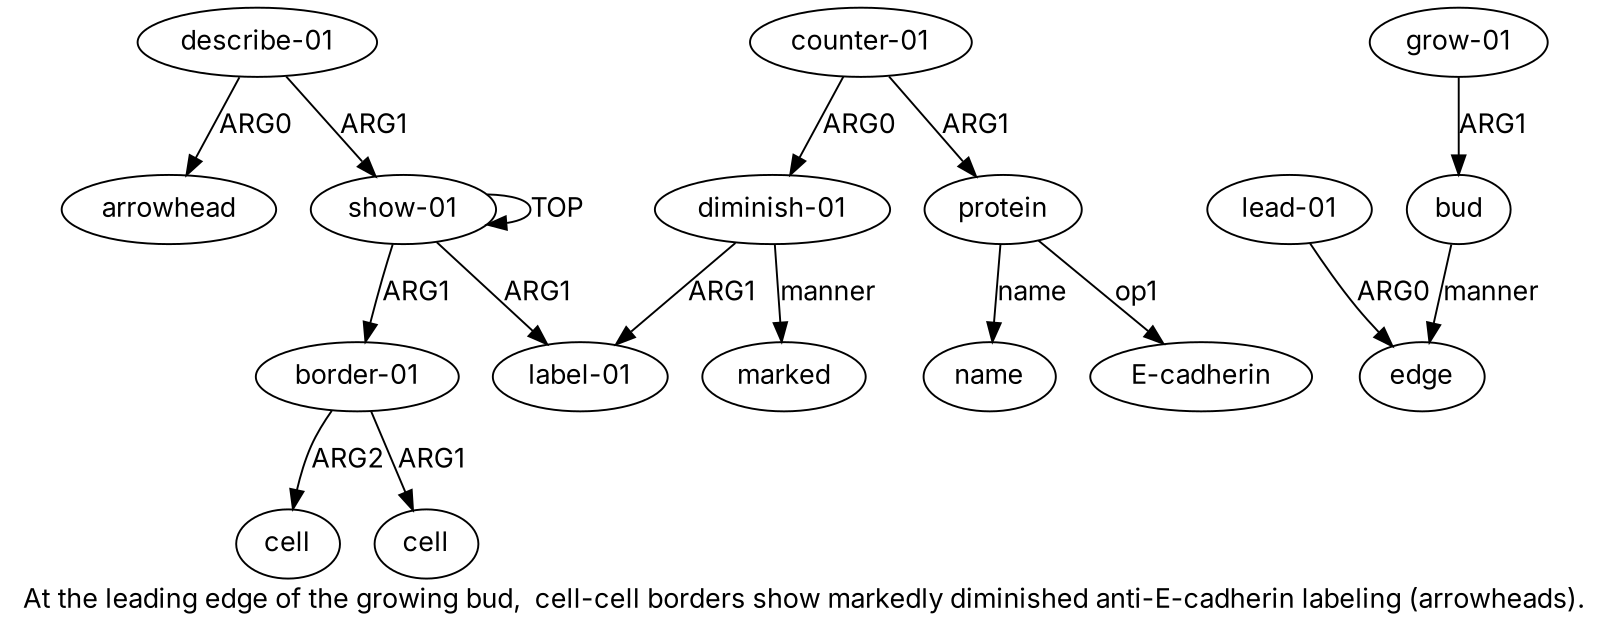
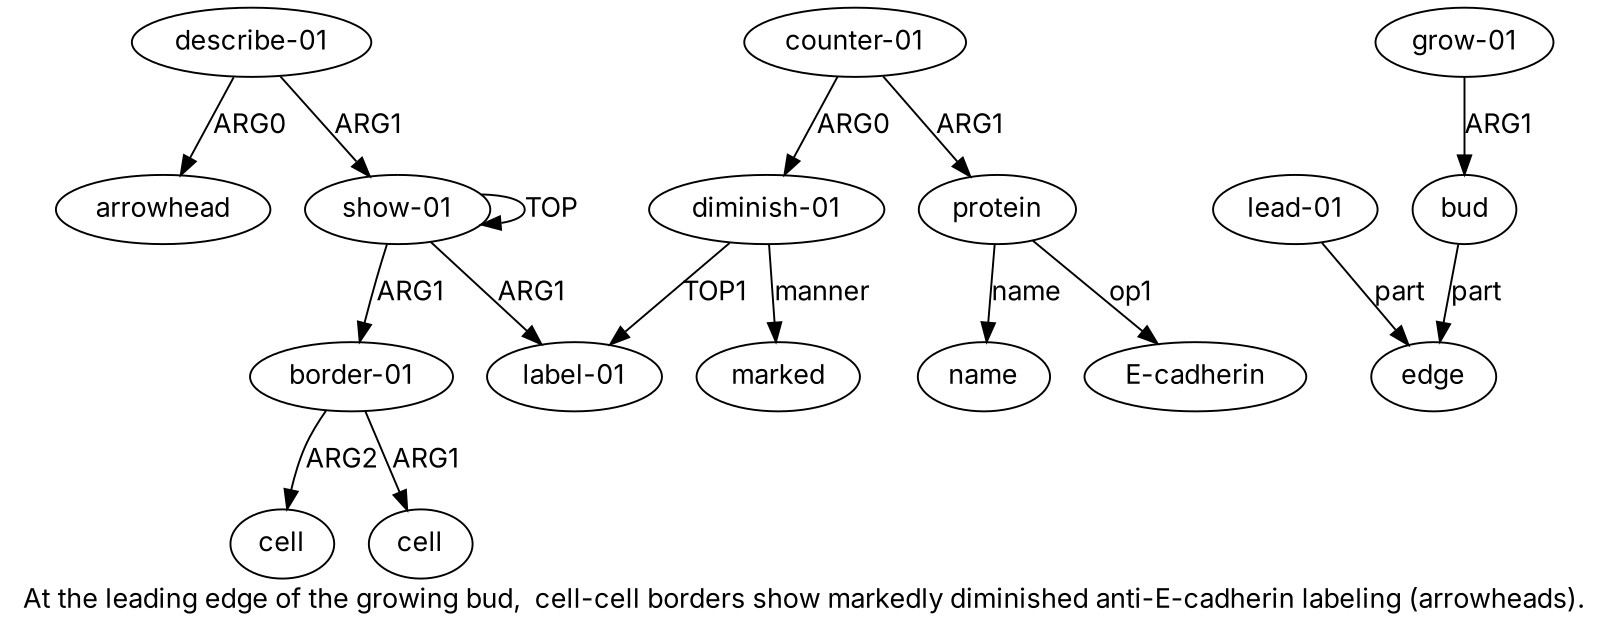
  digraph {
    fontname=Inter
    label="At the leading edge of the growing bud,  cell-cell borders show markedly diminished anti-E-cadherin labeling (arrowheads)."
    node [color=black fontname=Inter gold_label=cell test_label=cell]
    edge [color=black fontname=Inter gold_label=ARG1 test_label=ARG1]
    n1 [gold_ind=15 gold_label=arrowhead label=arrowhead test_ind=15 test_label=arrowhead]
    n2 [gold_ind=14 gold_label="describe-01" label="describe-01" test_ind=14 test_label="describe-01"]
    n3 [gold_ind=0 gold_label="show-01" label="show-01" test_ind=0 test_label="show-01"]
    n4 [gold_ind=1 gold_label="border-01" label="border-01" test_ind=1 test_label="border-01"]
    n5 [gold_ind=4 gold_label="label-01" label="label-01" test_ind=4 test_label="label-01"]
    n6 [gold_ind=10 gold_label="edge" label="edge" test_ind=10 test_label="edge"]
    n7 [gold_ind=3 label=cell test_ind=3]
    n8 [gold_ind=2 label=cell test_ind=2]
    n9 [gold_ind=11 gold_label="lead-01" label="lead-01" test_ind=11 test_label="lead-01"]
    n10 [gold_ind=13 gold_label="grow-01" label="grow-01" test_ind=13 test_label="grow-01"]
    n11 [gold_ind=12 gold_label=bud label=bud test_ind=12 test_label=bud]
    n12 [gold_ind=5 gold_label="diminish-01" label="diminish-01" test_ind=5 test_label="diminish-01"]
    n13 [gold_ind=6 gold_label=marked label=marked test_ind=6 test_label=marked]
    n14 [gold_ind=7 gold_label="counter-01" label="counter-01" test_ind=7 test_label="counter-01"]
    n15 [gold_ind=8 gold_label=protein label=protein test_ind=8 test_label=protein]
    n16 [gold_ind=9 gold_label=name label=name test_ind=9 test_label=name]
    n17 [gold_ind=-1 gold_label="E-cadherin" label="E-cadherin" test_ind=-1 test_label="E-cadherin"]
    n2 -> n1 [gold_label=ARG0 label=ARG0 test_label=ARG0]
    n2 -> n3 [label=ARG1]
    n3 -> n3 [gold_label=TOP label=TOP test_label=TOP]
    n3 -> n4 [gold_label=ARG0 label=ARG1 test_label=ARG0]
    n3 -> n5 [label=ARG1]
    n4 -> n7 [gold_label=ARG2 label=ARG2 test_label=ARG2]
    n4 -> n8 [label=ARG1]
-   n9 -> n6 [gold_label=ARG0 label=ARG0 test_label=ARG0]
+   n9 -> n6 [gold_label=ARG0 label=part test_label=ARG0]
    n10 -> n11 [label=ARG1]
-   n11 -> n6 [gold_label=part label=manner test_label=part]
-   n12 -> n5 [label=ARG1]
+   n11 -> n6 [gold_label=part label=part test_label=part]
+   n12 -> n5 [label=TOP1]
    n12 -> n13 [gold_label=manner label=manner test_label=manner]
    n14 -> n12 [gold_label=ARG0 label=ARG0 test_label=ARG0]
    n14 -> n15 [label=ARG1]
    n15 -> n16 [gold_label=name label=name test_label=name]
    n15 -> n17 [gold_label=op1 label=op1 test_label=op1]
  }
